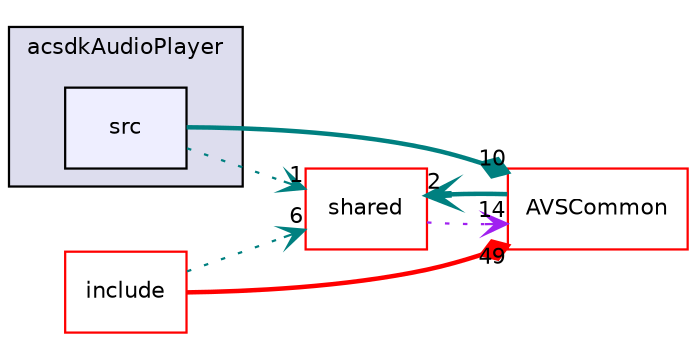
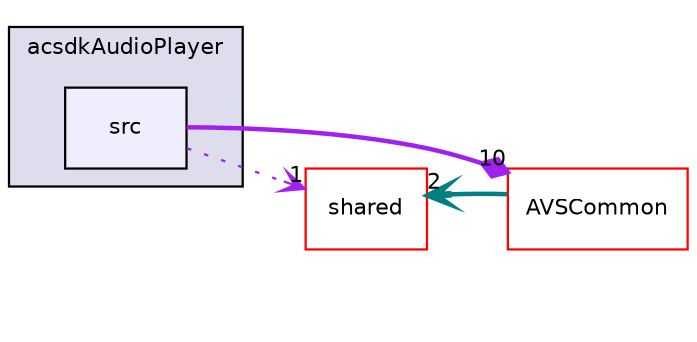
  digraph {
    compound=true
    rankdir=LR
    node [fillcolor=white fontname=Helvetica fontsize=10 shape=box style=filled color=red]
    edge [arrowhead=vee color=teal labeldistance=1.5 labelfontname=Helvetica labelfontsize=10 style=dotted]
    n1 [fillcolor="#eeeeff" label=src pencolor=black color=""]
    n2 [label=shared]
    n3 [label=AVSCommon]
-   n4 [label=include]
    subgraph cluster_1 {
      bgcolor="#ddddee"
      fontname=Helvetica
      fontsize=10
      label=acsdkAudioPlayer
      pencolor=black
      n1
    }
-   n1 -> n2 [headlabel=1]
-   n1 -> n3 [arrowhead=diamond headlabel=10 style=bold]
-   n2 -> n3 [color=purple headlabel=14]
+   n1 -> n2 [color=purple headlabel=1]
+   n1 -> n3 [arrowhead=diamond color=purple headlabel=10 style=bold]
    n3 -> n2 [headlabel=2 style=bold]
-   n4 -> n2 [headlabel=6]
-   n4 -> n3 [arrowhead=diamond color=red headlabel=49 style=bold]
  }
